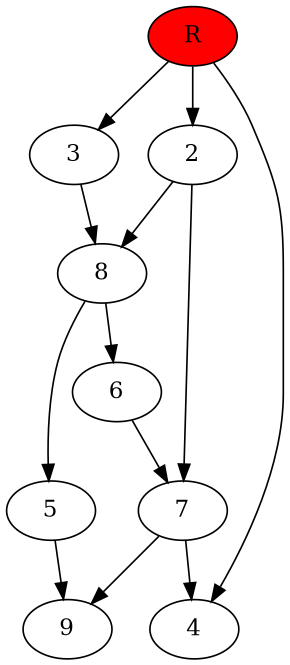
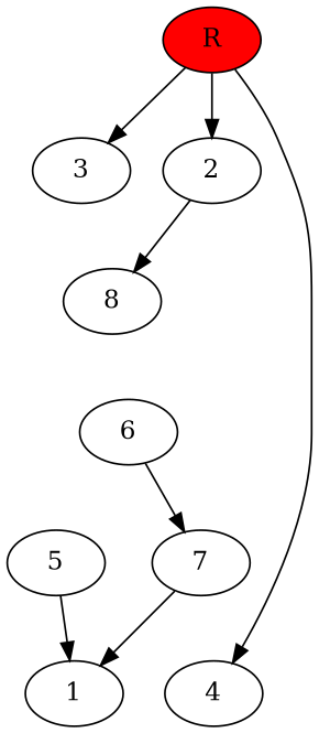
  digraph {
    2
    7
    8
    4
-   9
+   9 [label=1]
    3
    5
    6
    R [fillcolor="#ff0000" style=filled]
-   2 -> 7
    2 -> 8
-   7 -> 4
    7 -> 9
-   8 -> 5
-   8 -> 6
-   3 -> 8
    5 -> 9
    6 -> 7
    R -> 2
    R -> 4
    R -> 3
  }
